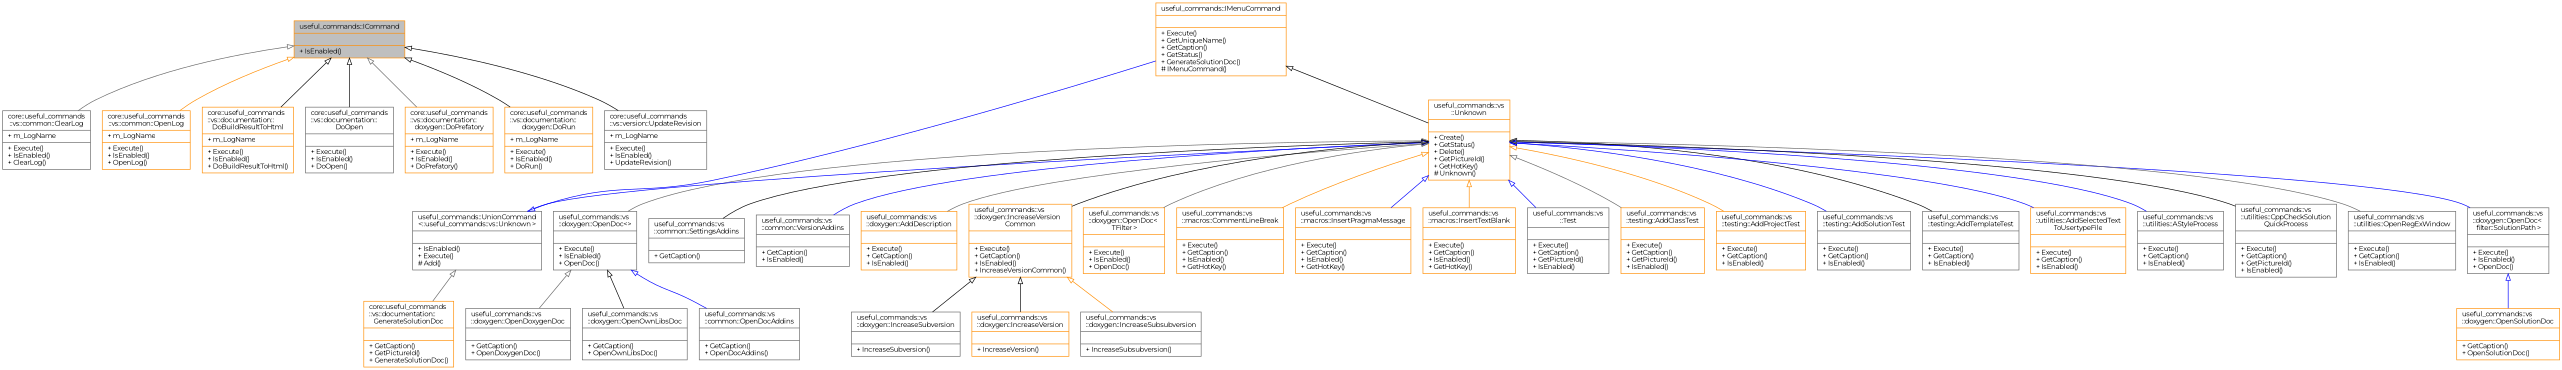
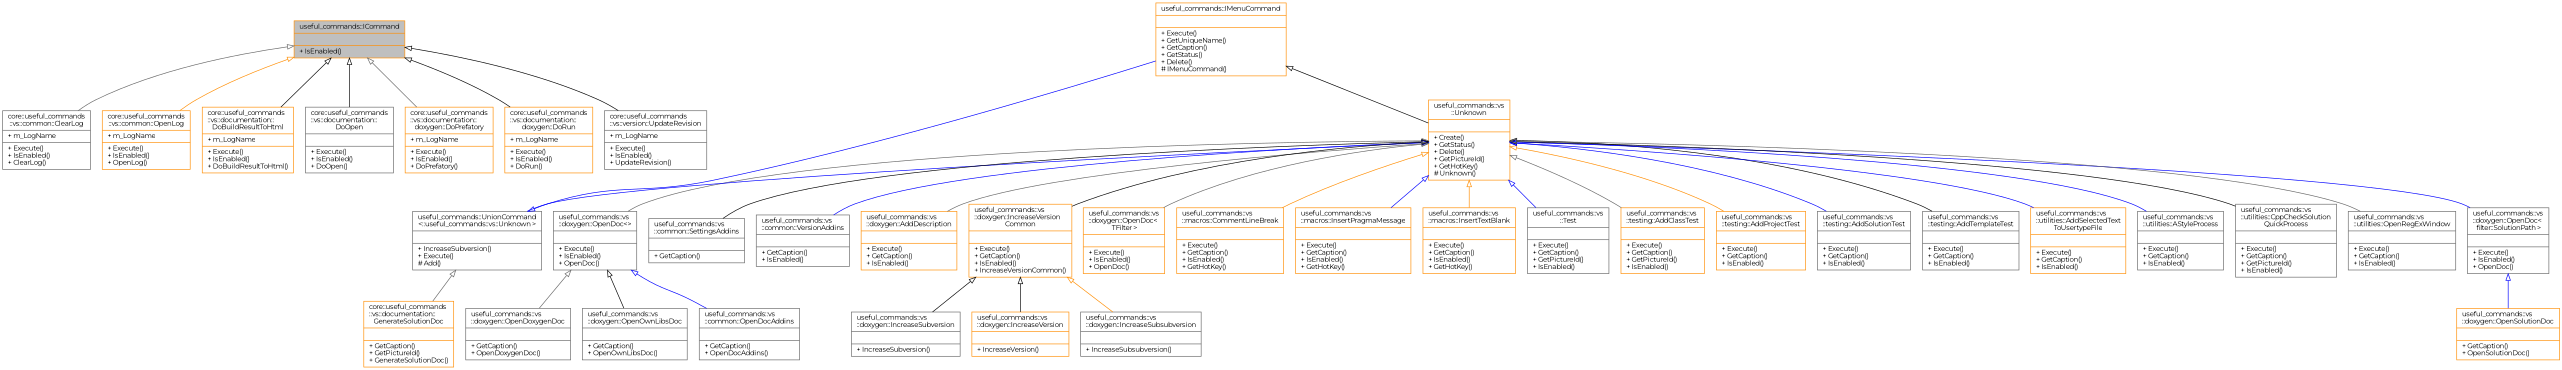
  digraph {
    fontname=Montserrat
    node [color=darkorange fillcolor=white fontname=Montserrat fontsize=10 shape=record style=filled]
    edge [arrowtail=onormal color=black dir=back fontname=Montserrat fontsize=10 labelfontname=Verdana labelfontsize=10 style=solid]
    n1 [fillcolor=grey75 fontcolor=black height=0.2 label="{useful_commands::ICommand\n||+ IsEnabled()\l}" width=0.4]
    n2 [color=gray40 height=0.2 label="{core::useful_commands\l::vs::common::ClearLog\n|+ m_LogName\l|+ Execute()\l+ IsEnabled()\l+ ClearLog()\l}" width=0.4]
    n3 [height=0.2 label="{core::useful_commands\l::vs::common::OpenLog\n|+ m_LogName\l|+ Execute()\l+ IsEnabled()\l+ OpenLog()\l}" width=0.4]
    n4 [height=0.2 label="{core::useful_commands\l::vs::documentation::\lDoBuildResultToHtml\n|+ m_LogName\l|+ Execute()\l+ IsEnabled()\l+ DoBuildResultToHtml()\l}" width=0.4]
    n5 [color=gray40 height=0.2 label="{core::useful_commands\l::vs::documentation::\lDoOpen\n||+ Execute()\l+ IsEnabled()\l+ DoOpen()\l}" width=0.4]
    n6 [height=0.2 label="{core::useful_commands\l::vs::documentation::\ldoxygen::DoPrefatory\n|+ m_LogName\l|+ Execute()\l+ IsEnabled()\l+ DoPrefatory()\l}" width=0.4]
    n7 [height=0.2 label="{core::useful_commands\l::vs::documentation::\ldoxygen::DoRun\n|+ m_LogName\l|+ Execute()\l+ IsEnabled()\l+ DoRun()\l}" width=0.4]
    n8 [color=gray40 height=0.2 label="{core::useful_commands\l::vs::version::UpdateRevision\n|+ m_LogName\l|+ Execute()\l+ IsEnabled()\l+ UpdateRevision()\l}" width=0.4]
-   n9 [height=0.2 label="{useful_commands::IMenuCommand\n||+ Execute()\l+ GetUniqueName()\l+ GetCaption()\l+ GetStatus()\l+ GenerateSolutionDoc()\l# IMenuCommand()\l}" width=0.4]
+   n9 [height=0.2 label="{useful_commands::IMenuCommand\n||+ Execute()\l+ GetUniqueName()\l+ GetCaption()\l+ GetStatus()\l+ Delete()\l# IMenuCommand()\l}" width=0.4]
    n10 [height=0.2 label="{useful_commands::vs\l::Unknown\n||+ Create()\l+ GetStatus()\l+ Delete()\l+ GetPictureId()\l+ GetHotKey()\l# Unknown()\l}" width=0.4]
    n11 [color=gray40 height=0.2 label="{useful_commands::vs\l::doxygen::OpenDoc\<\l filter::SolutionPath \>\n||+ Execute()\l+ IsEnabled()\l+ OpenDoc()\l}" width=0.4]
    n12 [color=gray40 height=0.2 label="{useful_commands::vs\l::doxygen::OpenDoc\<\>\n||+ Execute()\l+ IsEnabled()\l+ OpenDoc()\l}" width=0.4]
-   n13 [color=gray40 height=0.2 label="{useful_commands::UnionCommand\l\<::useful_commands::vs::Unknown \>\n||+ IsEnabled()\l+ Execute()\l# Add()\l}" width=0.4]
+   n13 [color=gray40 height=0.2 label="{useful_commands::UnionCommand\l\<::useful_commands::vs::Unknown \>\n||+ IncreaseSubversion()\l+ Execute()\l# Add()\l}" width=0.4]
    n14 [color=gray40 height=0.2 label="{useful_commands::vs\l::common::SettingsAddins\n||+ GetCaption()\l}" width=0.4]
    n15 [color=gray40 height=0.2 label="{useful_commands::vs\l::common::VersionAddins\n||+ GetCaption()\l+ IsEnabled()\l}" width=0.4]
    n16 [height=0.2 label="{useful_commands::vs\l::doxygen::AddDescription\n||+ Execute()\l+ GetCaption()\l+ IsEnabled()\l}" width=0.4]
    n17 [height=0.2 label="{useful_commands::vs\l::doxygen::IncreaseVersion\lCommon\n||+ Execute()\l+ GetCaption()\l+ IsEnabled()\l+ IncreaseVersionCommon()\l}" width=0.4]
    n18 [height=0.2 label="{useful_commands::vs\l::doxygen::OpenDoc\<\l TFilter \>\n||+ Execute()\l+ IsEnabled()\l+ OpenDoc()\l}" width=0.4]
    n19 [height=0.2 label="{useful_commands::vs\l::macros::CommentLineBreak\n||+ Execute()\l+ GetCaption()\l+ IsEnabled()\l+ GetHotKey()\l}" width=0.4]
    n20 [height=0.2 label="{useful_commands::vs\l::macros::InsertPragmaMessage\n||+ Execute()\l+ GetCaption()\l+ IsEnabled()\l+ GetHotKey()\l}" width=0.4]
    n21 [height=0.2 label="{useful_commands::vs\l::macros::InsertTextBlank\n||+ Execute()\l+ GetCaption()\l+ IsEnabled()\l+ GetHotKey()\l}" width=0.4]
    n22 [color=gray40 height=0.2 label="{useful_commands::vs\l::Test\n||+ Execute()\l+ GetCaption()\l+ GetPictureId()\l+ IsEnabled()\l}" width=0.4]
    n23 [height=0.2 label="{useful_commands::vs\l::testing::AddClassTest\n||+ Execute()\l+ GetCaption()\l+ GetPictureId()\l+ IsEnabled()\l}" width=0.4]
    n24 [height=0.2 label="{useful_commands::vs\l::testing::AddProjectTest\n||+ Execute()\l+ GetCaption()\l+ IsEnabled()\l}" width=0.4]
    n25 [color=gray40 height=0.2 label="{useful_commands::vs\l::testing::AddSolutionTest\n||+ Execute()\l+ GetCaption()\l+ IsEnabled()\l}" width=0.4]
    n26 [color=gray40 height=0.2 label="{useful_commands::vs\l::testing::AddTemplateTest\n||+ Execute()\l+ GetCaption()\l+ IsEnabled()\l}" width=0.4]
    n27 [height=0.2 label="{useful_commands::vs\l::utilities::AddSelectedText\lToUsertypeFile\n||+ Execute()\l+ GetCaption()\l+ IsEnabled()\l}" width=0.4]
    n28 [color=gray40 height=0.2 label="{useful_commands::vs\l::utilities::AStyleProcess\n||+ Execute()\l+ GetCaption()\l+ IsEnabled()\l}" width=0.4]
    n29 [color=gray40 height=0.2 label="{useful_commands::vs\l::utilities::CppCheckSolution\lQuickProcess\n||+ Execute()\l+ GetCaption()\l+ GetPictureId()\l+ IsEnabled()\l}" width=0.4]
    n30 [color=gray40 height=0.2 label="{useful_commands::vs\l::utilities::OpenRegExWindow\n||+ Execute()\l+ GetCaption()\l+ IsEnabled()\l}" width=0.4]
    n31 [height=0.2 label="{useful_commands::vs\l::doxygen::OpenSolutionDoc\n||+ GetCaption()\l+ OpenSolutionDoc()\l}" width=0.4]
    n32 [color=gray40 height=0.2 label="{useful_commands::vs\l::common::OpenDocAddins\n||+ GetCaption()\l+ OpenDocAddins()\l}" width=0.4]
    n33 [color=gray40 height=0.2 label="{useful_commands::vs\l::doxygen::OpenDoxygenDoc\n||+ GetCaption()\l+ OpenDoxygenDoc()\l}" width=0.4]
    n34 [color=gray40 height=0.2 label="{useful_commands::vs\l::doxygen::OpenOwnLibsDoc\n||+ GetCaption()\l+ OpenOwnLibsDoc()\l}" width=0.4]
    n35 [height=0.2 label="{core::useful_commands\l::vs::documentation::\lGenerateSolutionDoc\n||+ GetCaption()\l+ GetPictureId()\l+ GenerateSolutionDoc()\l}" width=0.4]
    n36 [color=gray40 height=0.2 label="{useful_commands::vs\l::doxygen::IncreaseSubsubversion\n||+ IncreaseSubsubversion()\l}" width=0.4]
    n37 [color=gray40 height=0.2 label="{useful_commands::vs\l::doxygen::IncreaseSubversion\n||+ IncreaseSubversion()\l}" width=0.4]
    n38 [height=0.2 label="{useful_commands::vs\l::doxygen::IncreaseVersion\n||+ IncreaseVersion()\l}" width=0.4]
    n1 -> n2 [color=gray40]
    n1 -> n3 [color=darkorange]
    n1 -> n4
    n1 -> n5
    n1 -> n6 [color=gray40]
    n1 -> n7
    n1 -> n8
    n9 -> n10
    n10 -> n11 [color=blue]
    n10 -> n12 [color=gray40]
    n10 -> n13 [color=blue]
    n10 -> n14
    n10 -> n15 [color=blue]
    n10 -> n16 [color=gray40]
    n10 -> n17
    n10 -> n18 [color=gray40]
    n10 -> n19 [color=darkorange]
    n10 -> n20 [color=blue]
    n10 -> n21 [color=darkorange]
    n10 -> n22 [color=blue]
    n10 -> n23 [color=gray40]
    n10 -> n24 [color=darkorange]
    n10 -> n25 [color=blue]
    n10 -> n26
    n10 -> n27 [color=blue]
    n10 -> n28 [color=blue]
    n10 -> n29
    n10 -> n30 [color=gray40]
    n11 -> n31 [color=blue]
    n12 -> n32 [color=blue]
    n12 -> n33 [color=gray40]
    n12 -> n34
    n13 -> n9 [color=blue]
    n13 -> n35 [color=gray40]
    n17 -> n36 [color=darkorange]
    n17 -> n37
    n17 -> n38
  }
